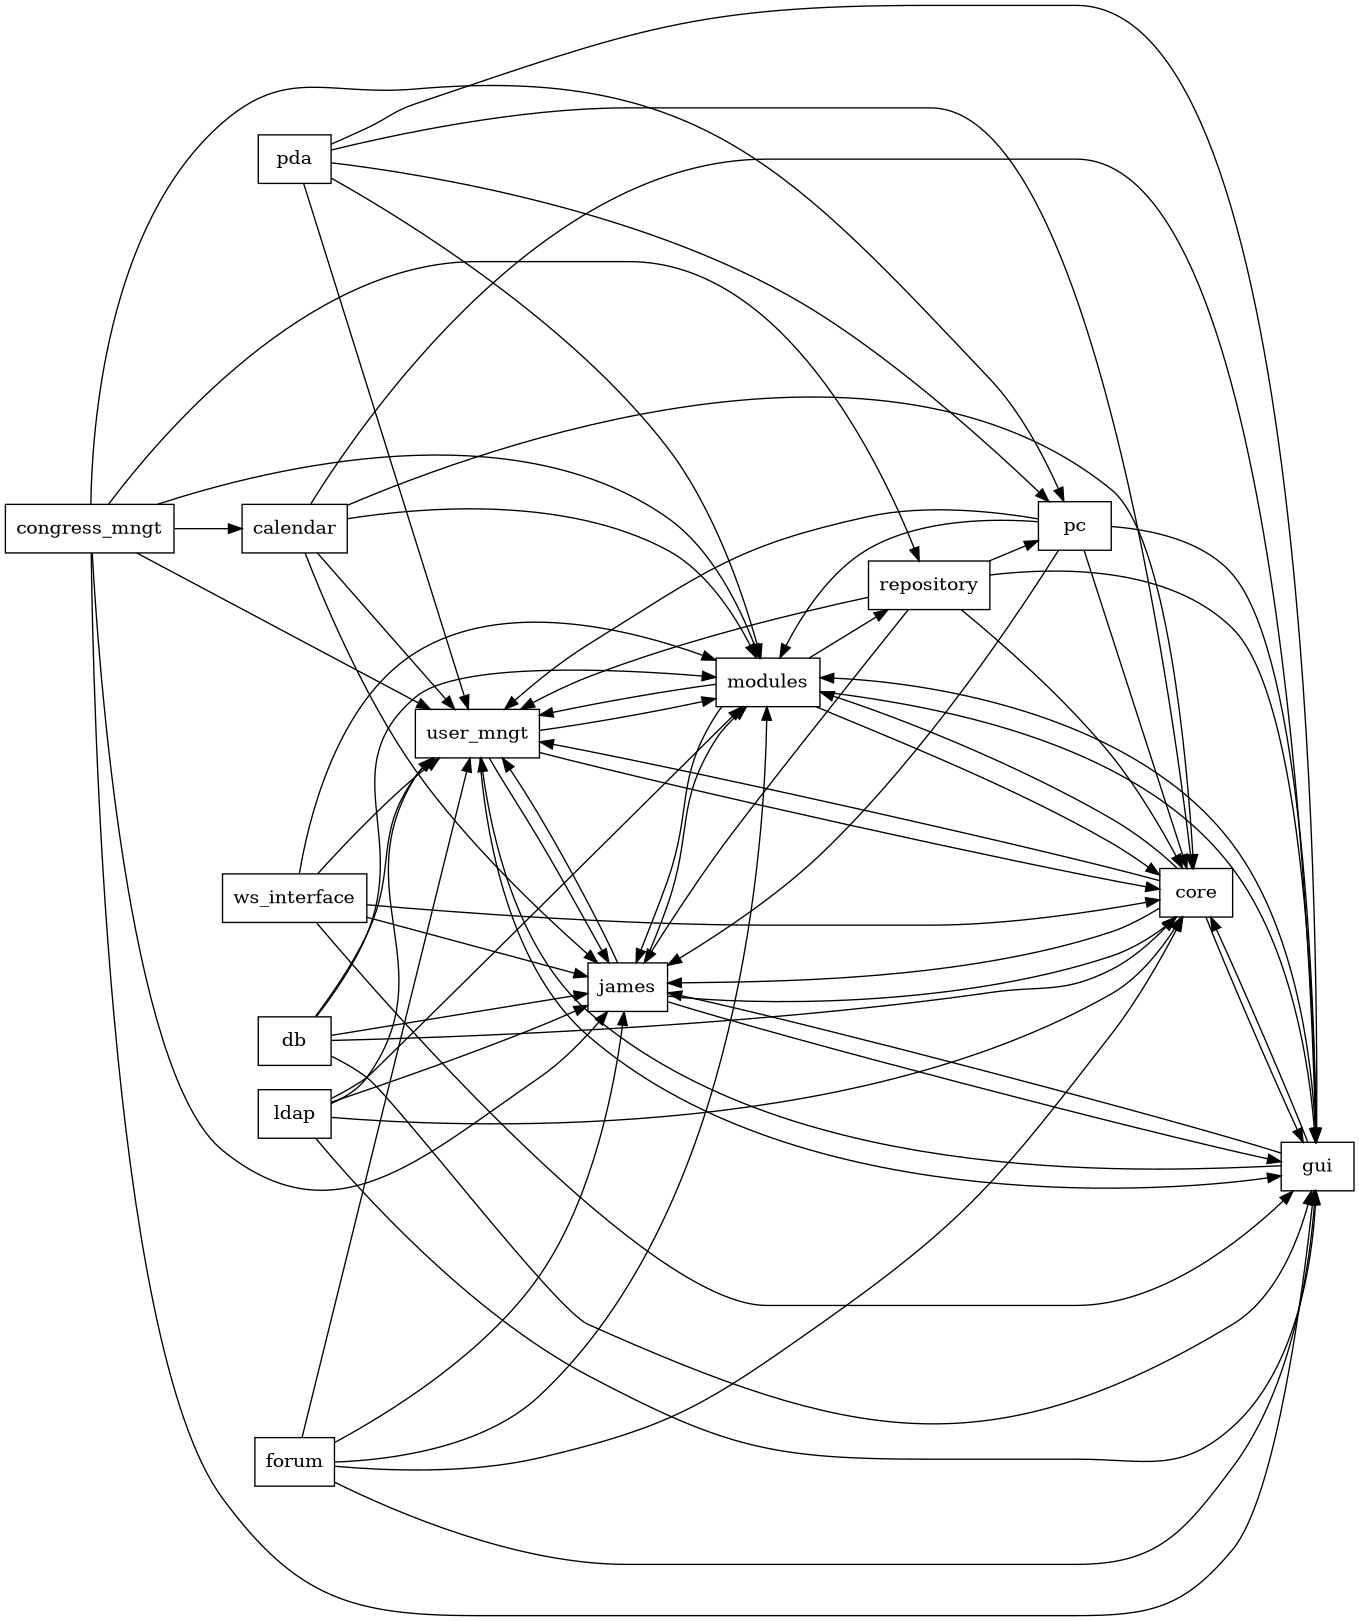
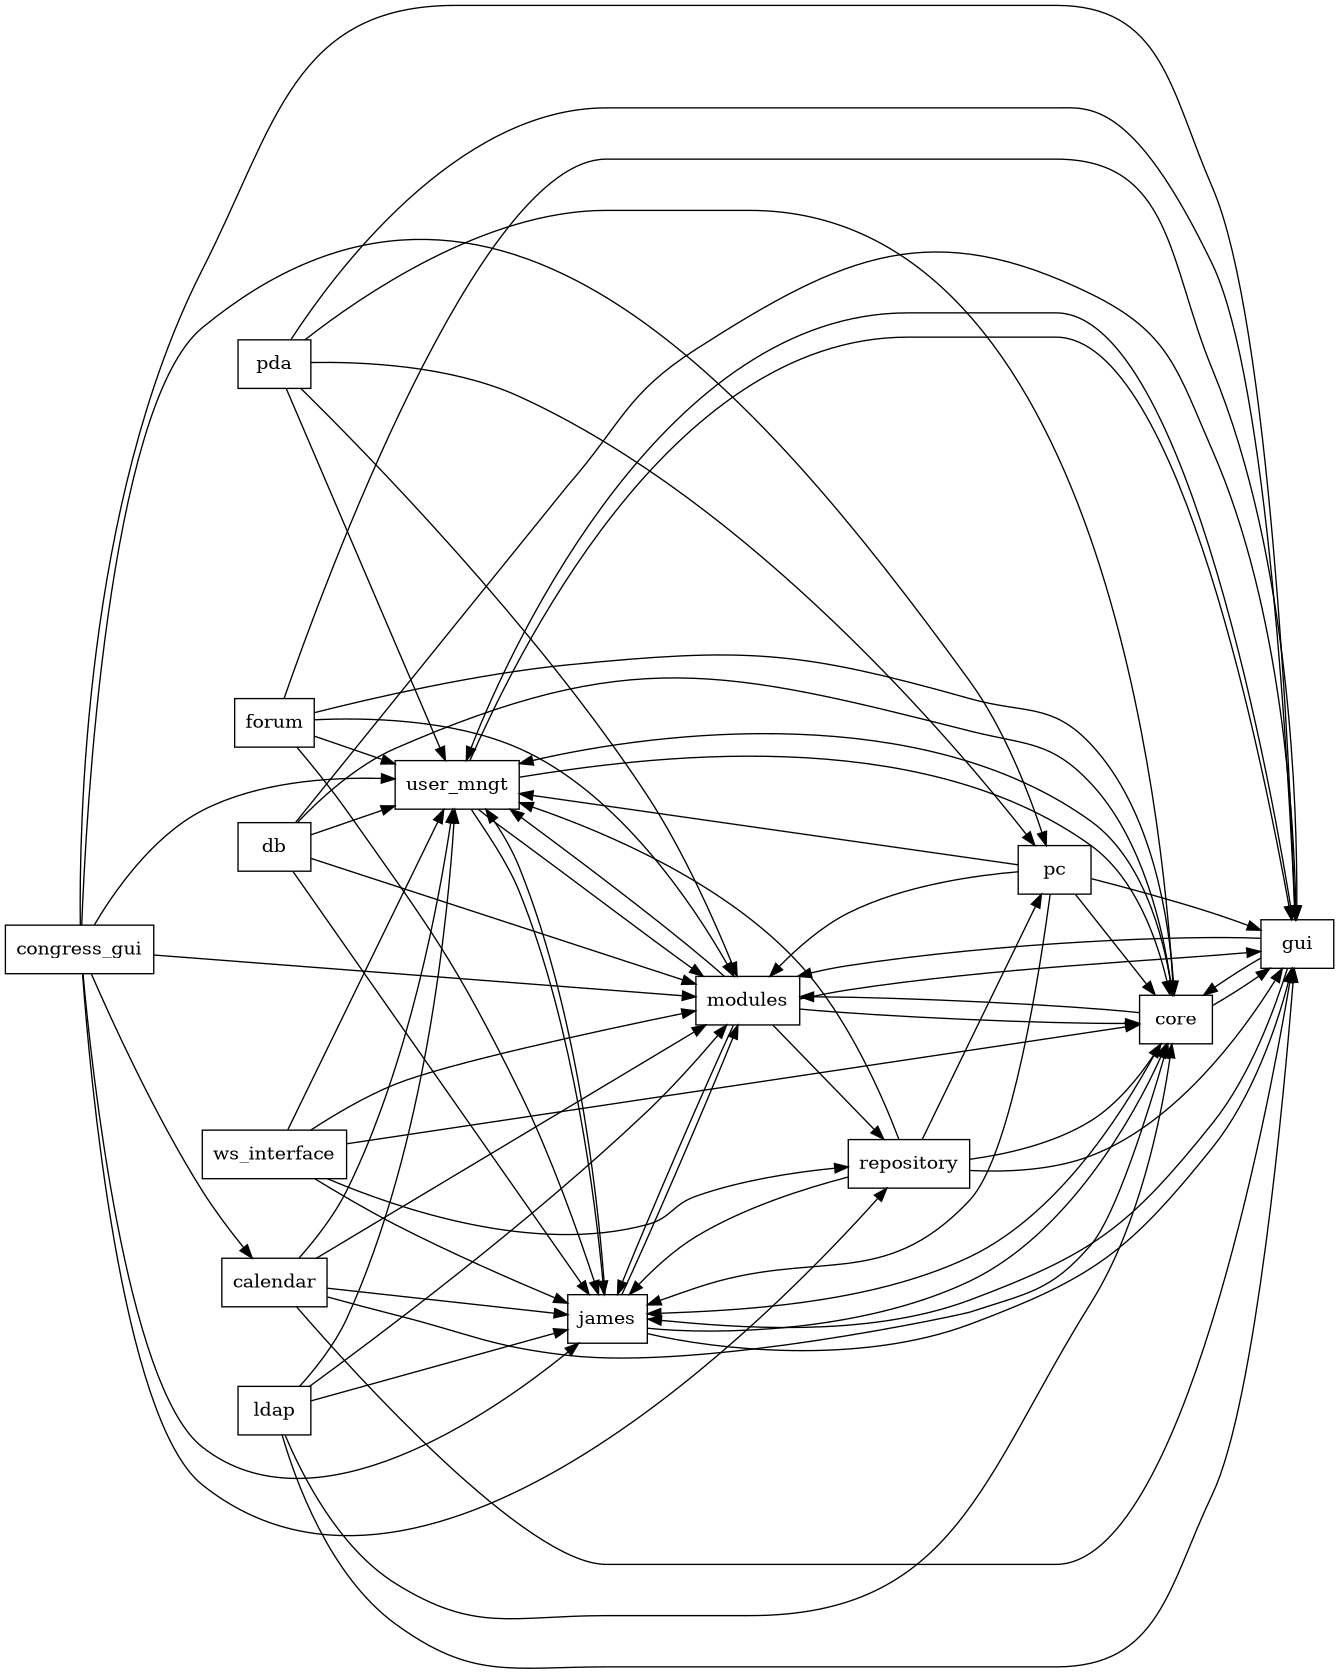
  digraph {
    rankdir=LR
    node [shape=box]
    edge [arrowhead=normal]
    n1 [label=db]
    n2 [label=user_mngt]
    n3 [label=james]
    n4 [label=gui]
    n5 [label=core]
    n6 [label=modules]
    n7 [label=repository]
    n8 [label=forum]
-   n9 [label=congress_mngt]
+   n9 [label=congress_gui]
    n10 [label=pc]
    n11 [label=calendar]
    n12 [label=ws_interface]
    n13 [label=ldap]
    n14 [label=pda]
    n1 -> n2
    n1 -> n3
    n1 -> n4
    n1 -> n5
    n1 -> n6
    n2 -> n3
    n2 -> n4
    n2 -> n5
    n2 -> n6
    n3 -> n2
    n3 -> n4
    n3 -> n5
    n3 -> n6
    n4 -> n2
    n4 -> n3
    n4 -> n5
    n4 -> n6
    n5 -> n2
    n5 -> n3
    n5 -> n4
    n5 -> n6
    n6 -> n2
    n6 -> n3
    n6 -> n4
    n6 -> n5
    n6 -> n7
    n7 -> n2
    n7 -> n3
    n7 -> n4
    n7 -> n5
    n7 -> n10
    n8 -> n2
    n8 -> n3
    n8 -> n4
    n8 -> n5
    n8 -> n6
    n9 -> n2
    n9 -> n3
    n9 -> n4
    n9 -> n6
    n9 -> n7
    n9 -> n10
    n9 -> n11
    n10 -> n2
    n10 -> n3
    n10 -> n4
    n10 -> n5
    n10 -> n6
    n11 -> n2
    n11 -> n3
    n11 -> n4
    n11 -> n5
    n11 -> n6
    n12 -> n2
    n12 -> n3
-   n12 -> n4
+   n12 -> n7
    n12 -> n5
    n12 -> n6
    n13 -> n2
    n13 -> n3
    n13 -> n4
    n13 -> n5
    n13 -> n6
    n14 -> n2
    n14 -> n4
    n14 -> n5
    n14 -> n6
    n14 -> n10
  }
